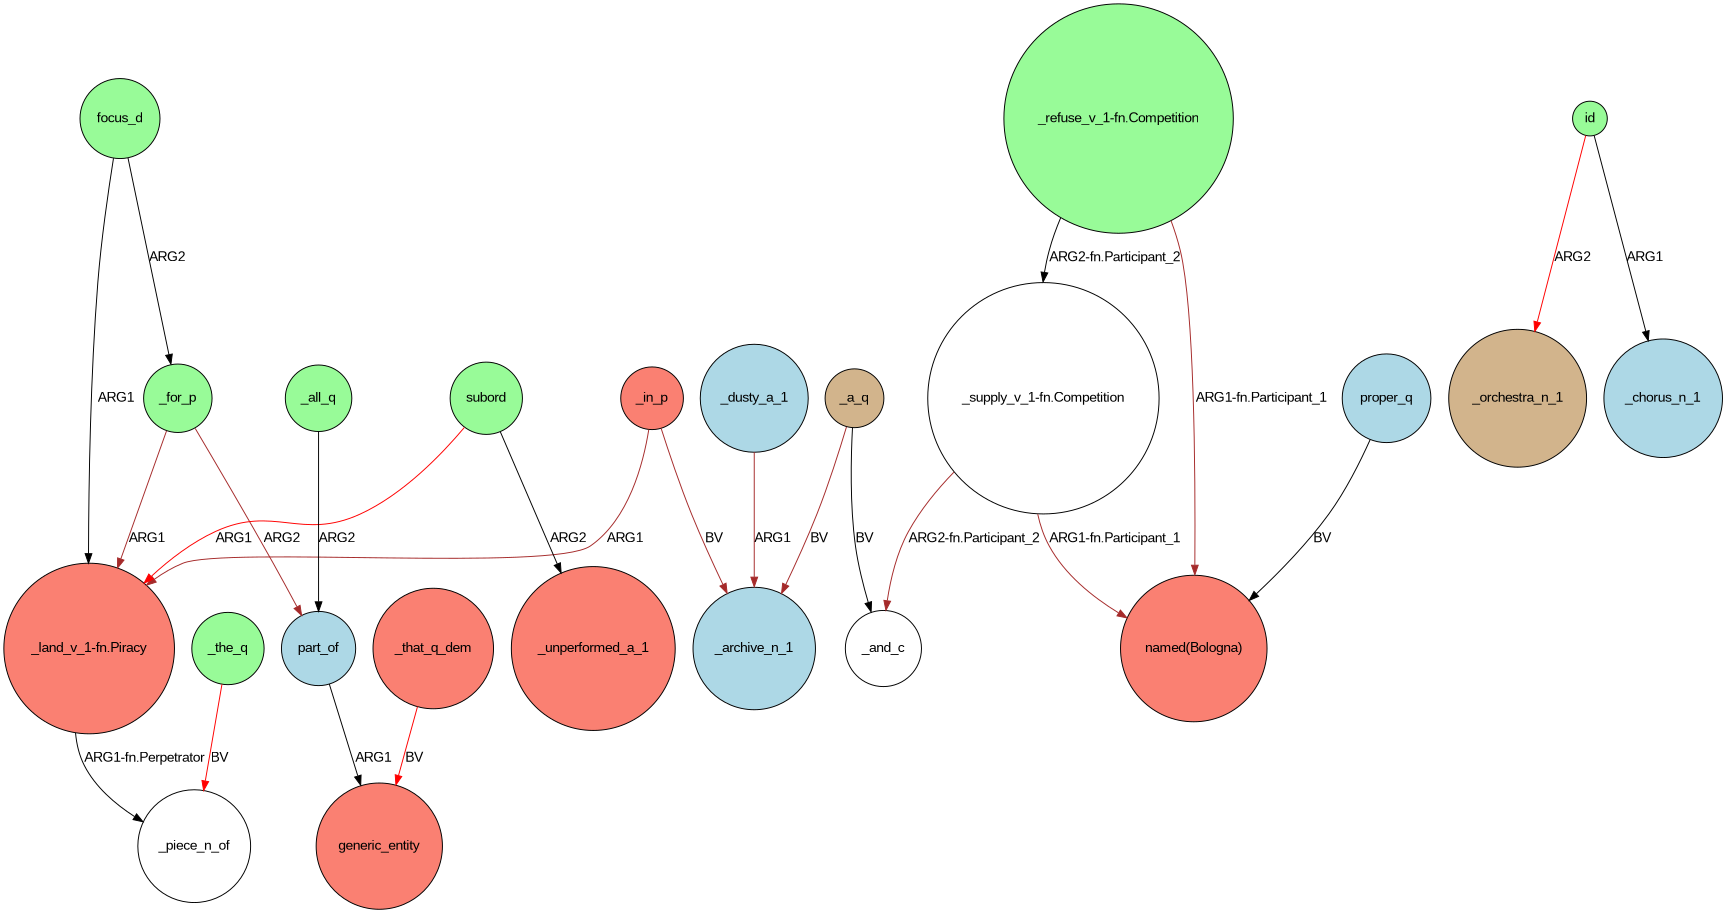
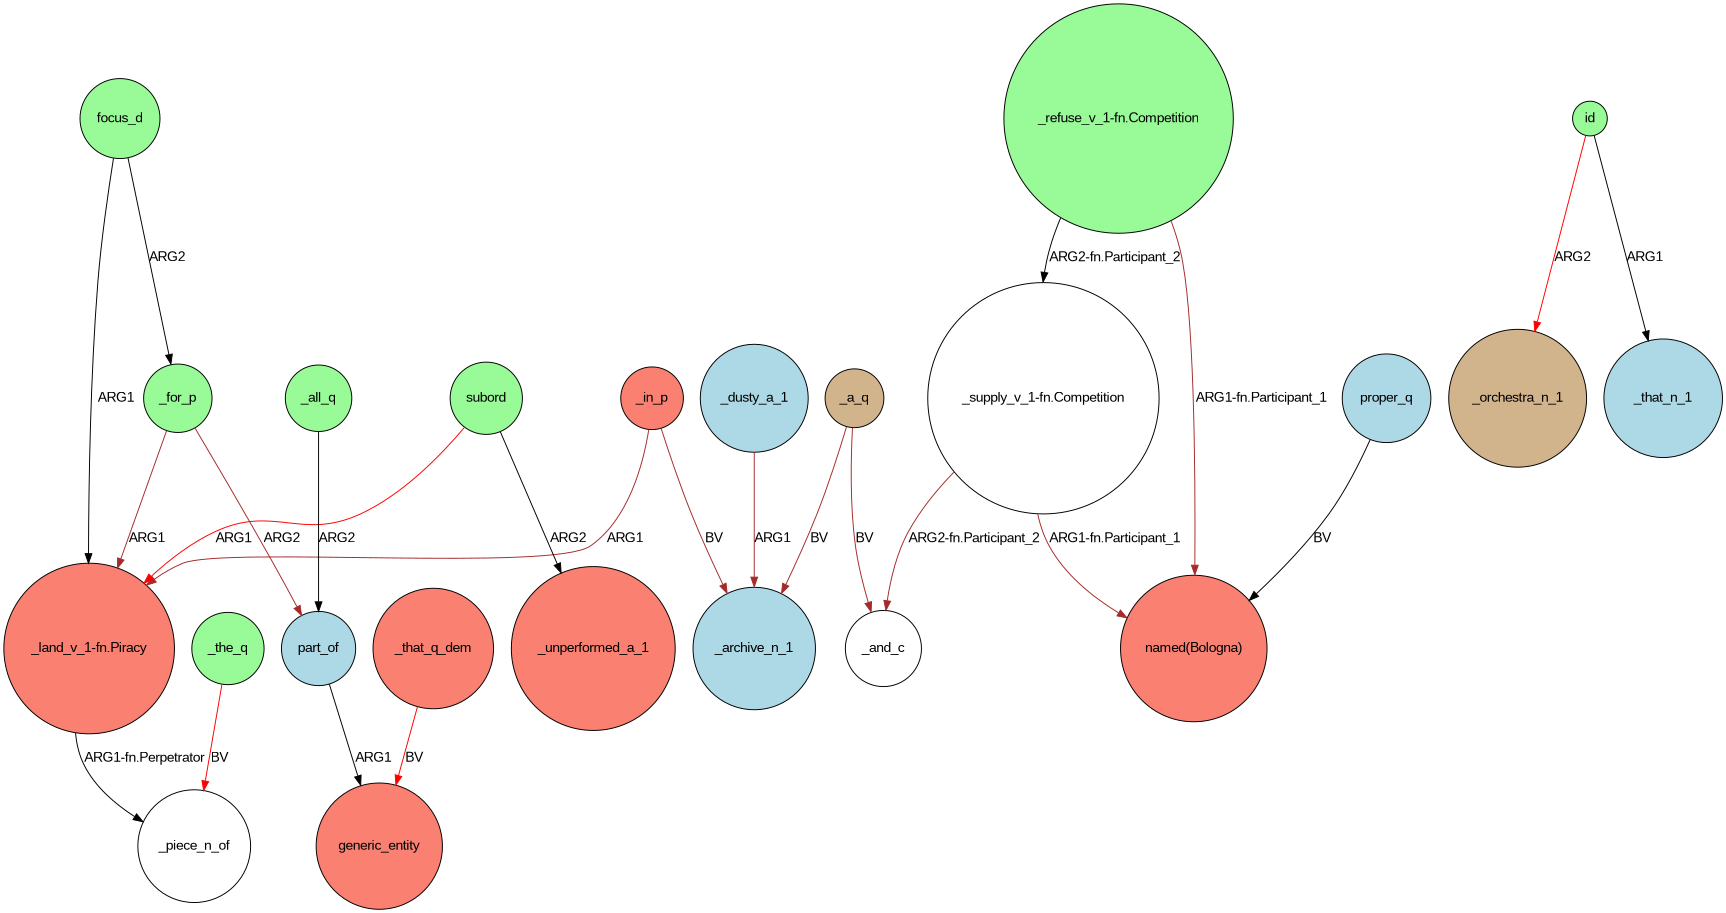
  digraph {
    fontname="Liberation Sans"
    node [fillcolor=palegreen fontname="Liberation Sans" shape=circle style=filled]
    edge [color=brown fontname="Liberation Sans"]
    "_land_v_1-fn.Piracy" [fillcolor=salmon]
    focus_d
    _for_p
    _piece_n_of [fillcolor=white]
    part_of [fillcolor=lightblue]
    _in_p [fillcolor=salmon]
    _archive_n_1 [fillcolor=lightblue]
    "_supply_v_1-fn.Competition" [fillcolor=white]
    "_refuse_v_1-fn.Competition"
    "named(Bologna)" [fillcolor=salmon]
    _and_c [fillcolor=white]
    generic_entity [fillcolor=salmon]
    _the_q
    _a_q [fillcolor=tan]
    subord
    _unperformed_a_1 [fillcolor=salmon]
    _all_q
    proper_q [fillcolor=lightblue]
    _orchestra_n_1 [fillcolor=tan]
-   _chorus_n_1 [fillcolor=lightblue]
+   _chorus_n_1 [fillcolor=lightblue label=_that_n_1]
    _that_q_dem [fillcolor=salmon]
    id
    _dusty_a_1 [fillcolor=lightblue]
    "_land_v_1-fn.Piracy" -> _piece_n_of [color=black label="ARG1-fn.Perpetrator"]
    focus_d -> "_land_v_1-fn.Piracy" [color=black label=ARG1]
    focus_d -> _for_p [color=black label=ARG2]
    _for_p -> "_land_v_1-fn.Piracy" [label=ARG1]
    _for_p -> part_of [label=ARG2]
    part_of -> generic_entity [color=black label=ARG1]
    _in_p -> "_land_v_1-fn.Piracy" [label=ARG1]
    _in_p -> _archive_n_1 [label=BV]
    "_supply_v_1-fn.Competition" -> "named(Bologna)" [label="ARG1-fn.Participant_1"]
    "_supply_v_1-fn.Competition" -> _and_c [label="ARG2-fn.Participant_2"]
    "_refuse_v_1-fn.Competition" -> "_supply_v_1-fn.Competition" [color=black label="ARG2-fn.Participant_2"]
    "_refuse_v_1-fn.Competition" -> "named(Bologna)" [label="ARG1-fn.Participant_1"]
    _the_q -> _piece_n_of [color=red label=BV]
    _a_q -> _archive_n_1 [label=BV]
-   _a_q -> _and_c [color=black label=BV]
+   _a_q -> _and_c [label=BV]
    subord -> "_land_v_1-fn.Piracy" [color=red label=ARG1]
    subord -> _unperformed_a_1 [color=black label=ARG2]
    _all_q -> part_of [color=black label=ARG2]
    proper_q -> "named(Bologna)" [color=black label=BV]
    _that_q_dem -> generic_entity [color=red label=BV]
    id -> _orchestra_n_1 [color=red label=ARG2]
    id -> _chorus_n_1 [color=black label=ARG1]
    _dusty_a_1 -> _archive_n_1 [label=ARG1]
  }
